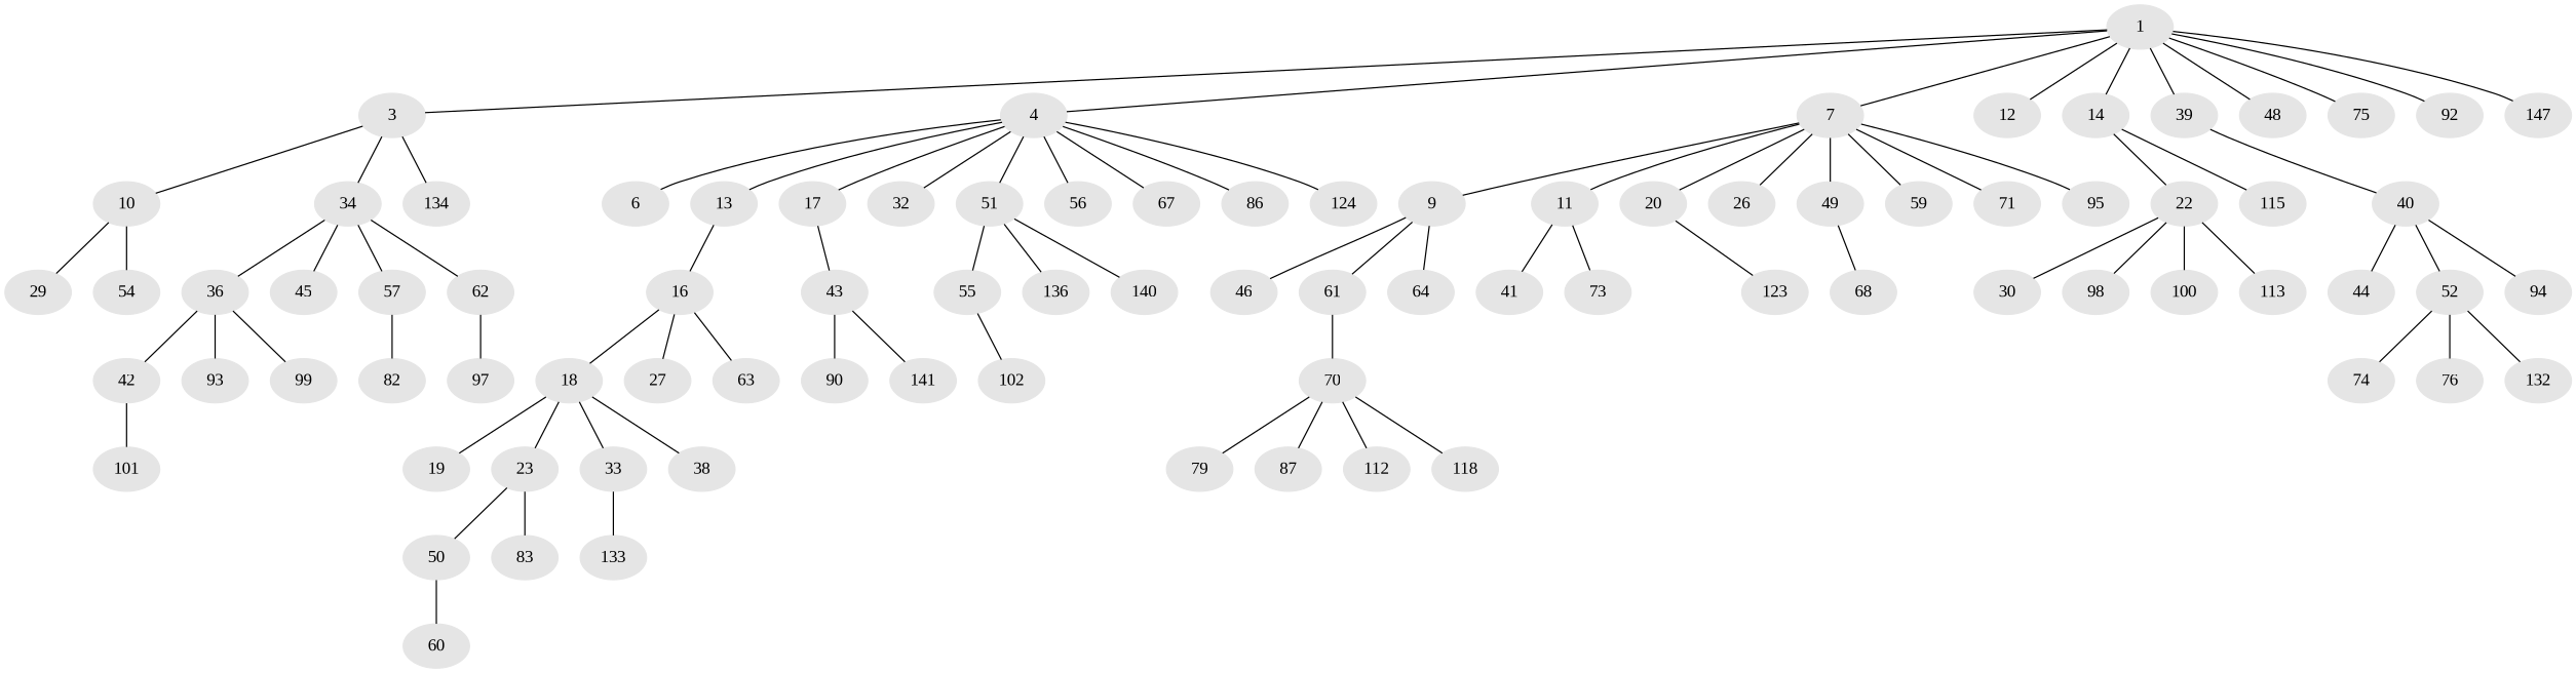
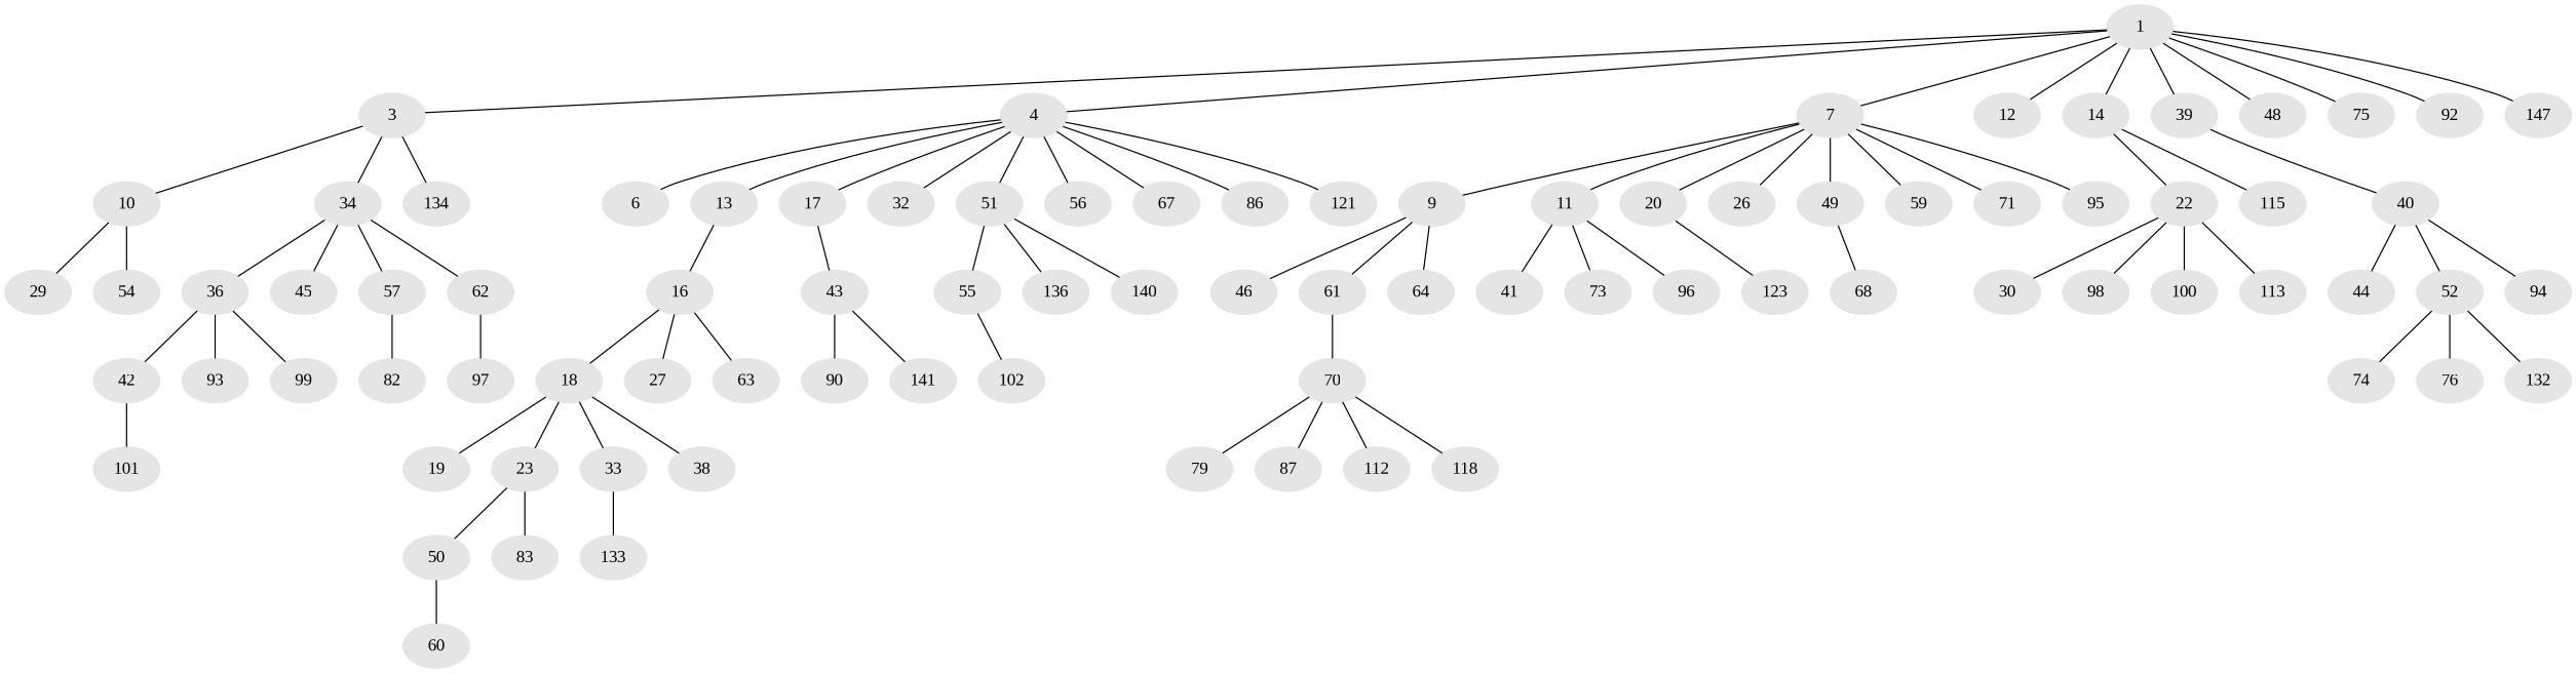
  graph {
    fontname="Liberation Serif"
    node [color=gray90 fontname="Liberation Serif" style=filled]
    edge [fontname="Liberation Serif"]
    1 [super="+2"]
    3
    4 [super="+5"]
    7 [super="+8+15+21"]
    12
    14
    39
    48 [super="+78"]
    75
    92
    147
    10 [super="+28+37+72"]
    34
    134
    6 [super="+130"]
    13
    17 [super="+25"]
    32
    51 [super="+58+103"]
    n20 [label=56]
    67
    86 [super="+125"]
-   121 [super="+126" label=124]
+   121 [super="+126"]
    9
    11
    20
    26
    49
    59
    71 [super="+129+73"]
    95
    22 [super="+24"]
    n33 [label=115]
    40 [super="+84"]
    29
    54 [super="+120+139+77"]
    36
    45 [super="+124+137+114"]
    57
    62 [super="+106+89"]
    16 [super="+31+110"]
    43 [super="+56"]
    55
    136
    140
    46
    61 [super="+109"]
    64
    41 [super="+104"]
    n50 [label=73 super="+65"]
+   96
    123
    68
    70
    18
    27 [super="+91+128"]
    63
    30
    98
    100
    113
    19
    23 [super="+69"]
    33
    38
    90
    141
    50
    83 [super="+131"]
    133
    60 [super="+138"]
    42
    93 [super="+127"]
    99
    82
    97 [super="+119"]
    101
    44 [super="+122"]
    52
    94
    74 [super="+117"]
    76
    132
    102
    79 [super="+80"]
    87
    112 [super="+115"]
    118
    1 -- 3
    1 -- 4
    1 -- 7
    1 -- 12
    1 -- 14
    1 -- 39
    1 -- 48
    1 -- 75
    1 -- 92
    1 -- 147
    3 -- 10
    3 -- 34
    3 -- 134
    4 -- 6
    4 -- 13
    4 -- 17
    4 -- 32
    4 -- 51
    4 -- n20
    4 -- 67
    4 -- 86
    4 -- 121
    7 -- 9
    7 -- 11
    7 -- 20
    7 -- 26
    7 -- 49
    7 -- 59
    7 -- 71
    7 -- 95
    14 -- 22
    14 -- n33
    39 -- 40
    10 -- 29
    10 -- 54
    34 -- 36
    34 -- 45
    34 -- 57
    34 -- 62
    13 -- 16
    17 -- 43
    51 -- 55
    51 -- 136
    51 -- 140
    9 -- 46
    9 -- 61
    9 -- 64
    11 -- 41
    11 -- n50
+   11 -- 96
    20 -- 123
    49 -- 68
    22 -- 30
    22 -- 98
    22 -- 100
    22 -- 113
    40 -- 44
    40 -- 52
    40 -- 94
    36 -- 42
    36 -- 93
    36 -- 99
    57 -- 82
    62 -- 97
    16 -- 18
    16 -- 27
    16 -- 63
    43 -- 90
    43 -- 141
    55 -- 102
    61 -- 70
    70 -- 79
    70 -- 87
    70 -- 112
    70 -- 118
    18 -- 19
    18 -- 23
    18 -- 33
    18 -- 38
    23 -- 50
    23 -- 83
    33 -- 133
    50 -- 60
    42 -- 101
    52 -- 74
    52 -- 76
    52 -- 132
  }
